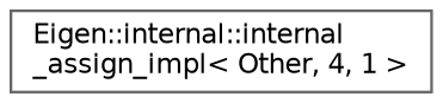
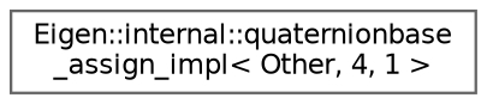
  digraph {
    rankdir=LR
-   n1 [color=grey40 fillcolor=white fontname=Helvetica fontsize=10 height=0.2 label="Eigen::internal::internal\l_assign_impl\< Other, 4, 1 \>" shape=box style=filled width=0.4]
+   n1 [color=grey40 fillcolor=white fontname=Helvetica fontsize=10 height=0.2 label="Eigen::internal::quaternionbase\l_assign_impl\< Other, 4, 1 \>" shape=box style=filled width=0.4]
  }
